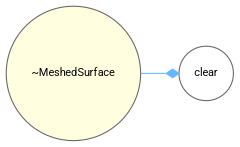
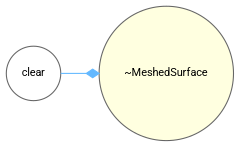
  digraph {
    rankdir=LR
    fontname=Roboto
    node [fontname=Roboto fontsize=10 shape=circle style=filled]
    n1 [color=gray40 fillcolor=lightyellow fontcolor=black height=0.2 label="~MeshedSurface" width=0.4]
    n2 [color=grey40 fillcolor=white height=0.2 label=clear width=0.4]
-   n1 -> n2 [color=steelblue1 fontname=Roboto fontsize=10 labelfontname=Helvetica labelfontsize=10 style=solid arrowhead=diamond]
+   n2 -> n1 [color=steelblue1 fontname=Roboto fontsize=10 labelfontname=Helvetica labelfontsize=10 style=solid arrowhead=diamond]
  }
